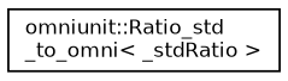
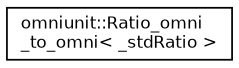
  digraph {
    rankdir=LR
-   n1 [color=black fillcolor=white fontname=Helvetica fontsize=10 height=0.2 label="omniunit::Ratio_std\l_to_omni\< _stdRatio \>" shape=record style=filled width=0.4]
+   n1 [color=black fillcolor=white fontname=Helvetica fontsize=10 height=0.2 label="omniunit::Ratio_omni\l_to_omni\< _stdRatio \>" shape=record style=filled width=0.4]
  }
